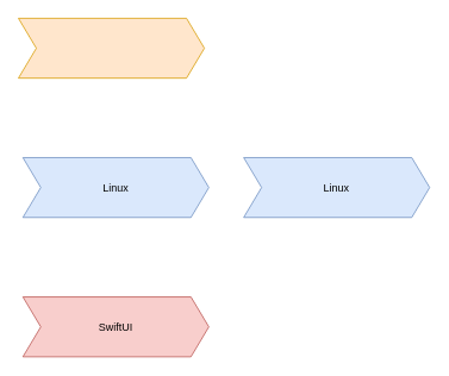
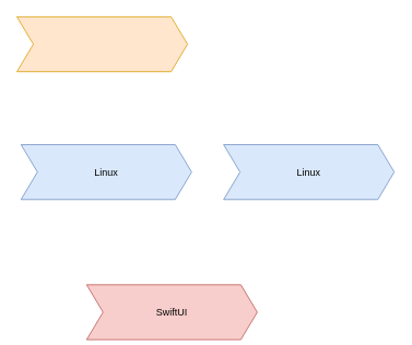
  <mxCell id="0" />
  <mxCell id="1" parent="0" />
  <mxCell id="2" value="Linux" style="shape=step;perimeter=stepPerimeter;whiteSpace=wrap;html=1;fixedSize=1;fillColor=#dae8fc;strokeColor=#6c8ebf;" vertex="1" parent="1"><mxGeometry x="25" y="176" width="208" height="67" as="geometry" /></mxCell>
- <mxCell id="3" value="SwiftUI" style="shape=step;perimeter=stepPerimeter;whiteSpace=wrap;html=1;fixedSize=1;fillColor=#f8cecc;strokeColor=#b85450;" vertex="1" parent="1"><mxGeometry x="25" y="332" width="208" height="67" as="geometry" /></mxCell>
+ <mxCell id="3" value="SwiftUI" style="shape=step;perimeter=stepPerimeter;whiteSpace=wrap;html=1;fixedSize=1;fillColor=#f8cecc;strokeColor=#b85450;" vertex="1" parent="1"><mxGeometry x="105" y="347" width="208" height="67" as="geometry" /></mxCell>
  <mxCell id="4" value="" style="shape=step;perimeter=stepPerimeter;whiteSpace=wrap;html=1;fixedSize=1;fillColor=#ffe6cc;strokeColor=#d79b00;gradientColor=none;" vertex="1" parent="1"><mxGeometry x="20" y="20" width="208" height="67" as="geometry" /></mxCell>
  <mxCell id="5" value="Linux" style="shape=step;perimeter=stepPerimeter;whiteSpace=wrap;html=1;fixedSize=1;fillColor=#dae8fc;strokeColor=#6c8ebf;" vertex="1" parent="1"><mxGeometry x="272" y="176" width="208" height="67" as="geometry" /></mxCell>
